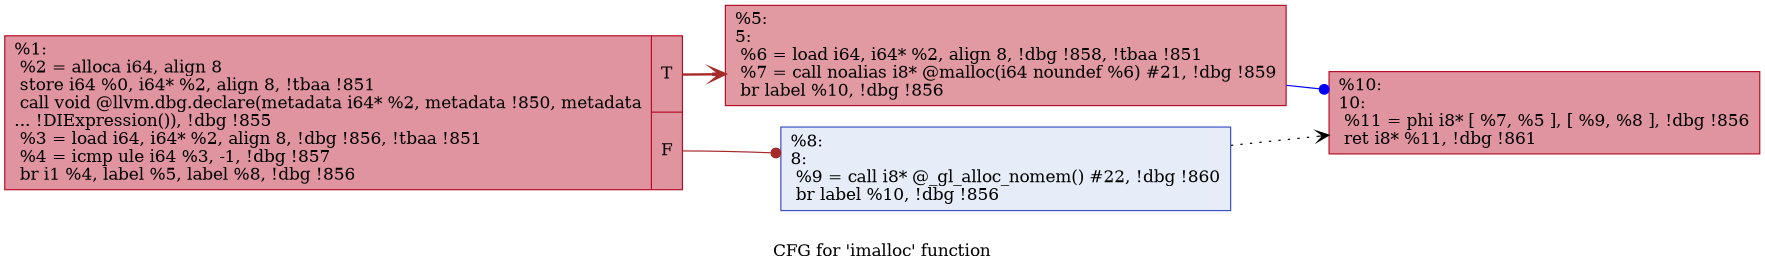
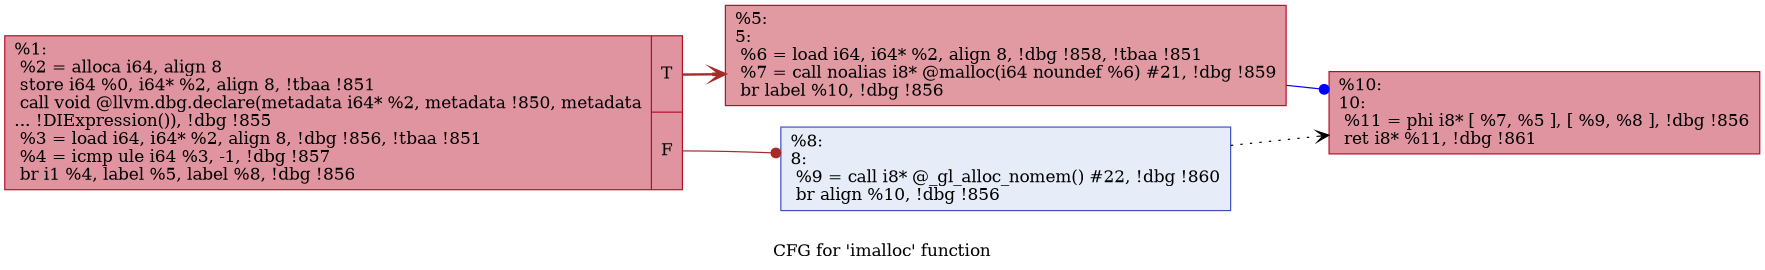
  digraph {
    label="CFG for 'imalloc' function"
    rankdir=LR
    node [color="#b70d28ff" fillcolor="#b70d2870" shape=record style=filled]
    edge [color=brown style=solid arrowhead=vee]
    n1 [label="{%1:\l  %2 = alloca i64, align 8\l  store i64 %0, i64* %2, align 8, !tbaa !851\l  call void @llvm.dbg.declare(metadata i64* %2, metadata !850, metadata\l... !DIExpression()), !dbg !855\l  %3 = load i64, i64* %2, align 8, !dbg !856, !tbaa !851\l  %4 = icmp ule i64 %3, -1, !dbg !857\l  br i1 %4, label %5, label %8, !dbg !856\l|{<s0>T|<s1>F}}"]
    n2 [fillcolor="#bb1b2c70" label="{%5:\l5:                                                \l  %6 = load i64, i64* %2, align 8, !dbg !858, !tbaa !851\l  %7 = call noalias i8* @malloc(i64 noundef %6) #21, !dbg !859\l  br label %10, !dbg !856\l}"]
-   n3 [color="#3d50c3ff" fillcolor="#c7d7f070" label="{%8:\l8:                                                \l  %9 = call i8* @_gl_alloc_nomem() #22, !dbg !860\l  br label %10, !dbg !856\l}"]
+   n3 [color="#3d50c3ff" fillcolor="#c7d7f070" label="{%8:\l8:                                                \l  %9 = call i8* @_gl_alloc_nomem() #22, !dbg !860\l  br align %10, !dbg !856\l}"]
    n4 [label="{%10:\l10:                                               \l  %11 = phi i8* [ %7, %5 ], [ %9, %8 ], !dbg !856\l  ret i8* %11, !dbg !861\l}"]
    n1 -> n2 [tailport=s0 style=bold]
    n1 -> n3 [tailport=s1 arrowhead=dot]
    n2 -> n4 [color=blue arrowhead=dot]
    n3 -> n4 [color=black style=dotted]
  }
